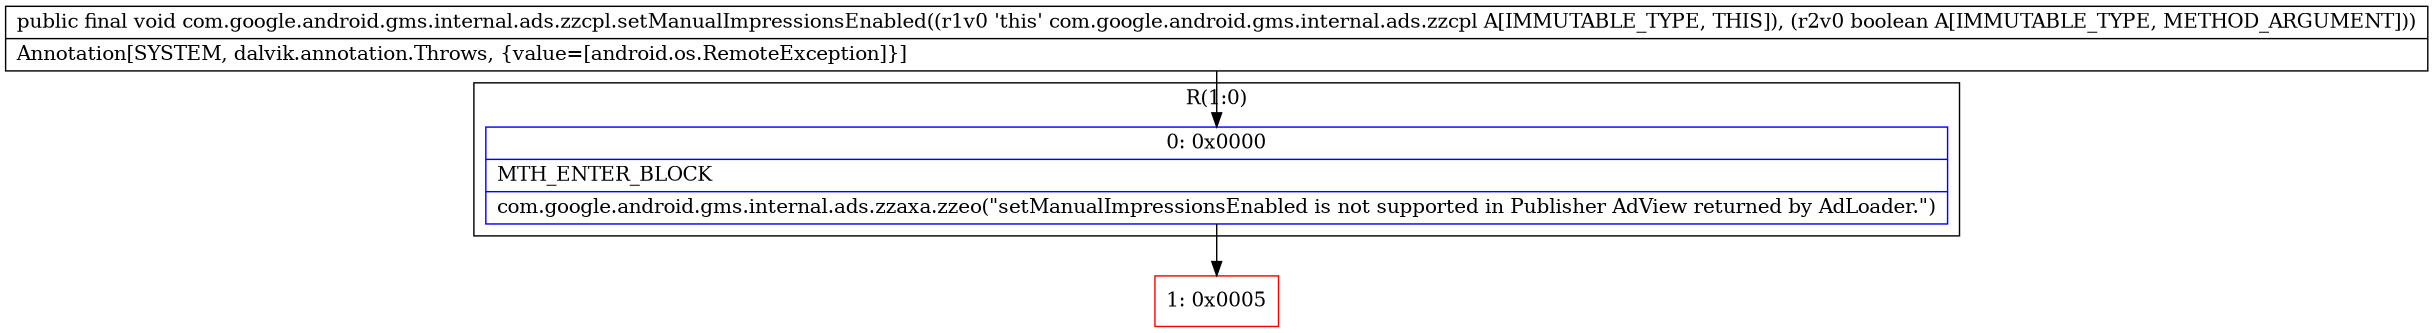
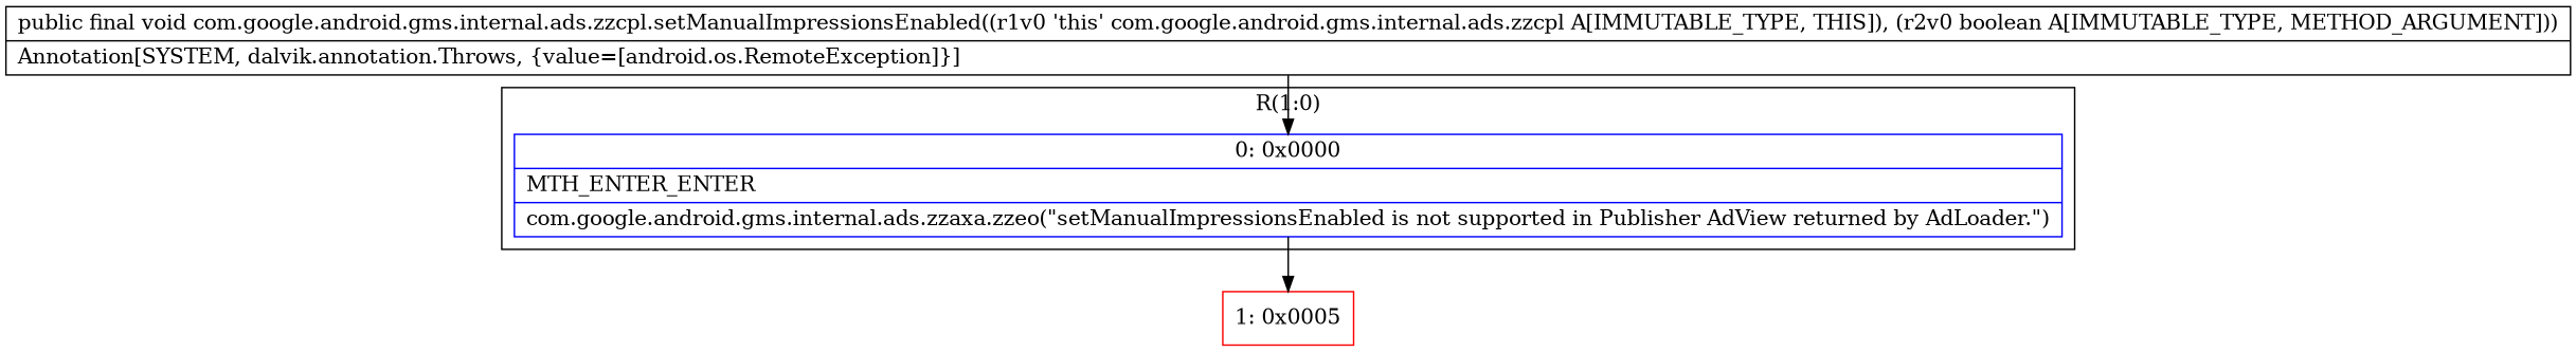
  digraph {
    node [shape=record]
-   n1 [color=blue label="{0\:\ 0x0000|MTH_ENTER_BLOCK\l|com.google.android.gms.internal.ads.zzaxa.zzeo(\"setManualImpressionsEnabled is not supported in Publisher AdView returned by AdLoader.\")\l}"]
+   n1 [color=blue label="{0\:\ 0x0000|MTH_ENTER_ENTER\l|com.google.android.gms.internal.ads.zzaxa.zzeo(\"setManualImpressionsEnabled is not supported in Publisher AdView returned by AdLoader.\")\l}"]
    n2 [color=red label="{1\:\ 0x0005}"]
    n3 [label="{public final void com.google.android.gms.internal.ads.zzcpl.setManualImpressionsEnabled((r1v0 'this' com.google.android.gms.internal.ads.zzcpl A[IMMUTABLE_TYPE, THIS]), (r2v0 boolean A[IMMUTABLE_TYPE, METHOD_ARGUMENT]))  | Annotation[SYSTEM, dalvik.annotation.Throws, \{value=[android.os.RemoteException]\}]\l}"]
    subgraph cluster_1 {
      label="R(1:0)"
      n1
    }
    n1 -> n2
    n3 -> n1
  }
